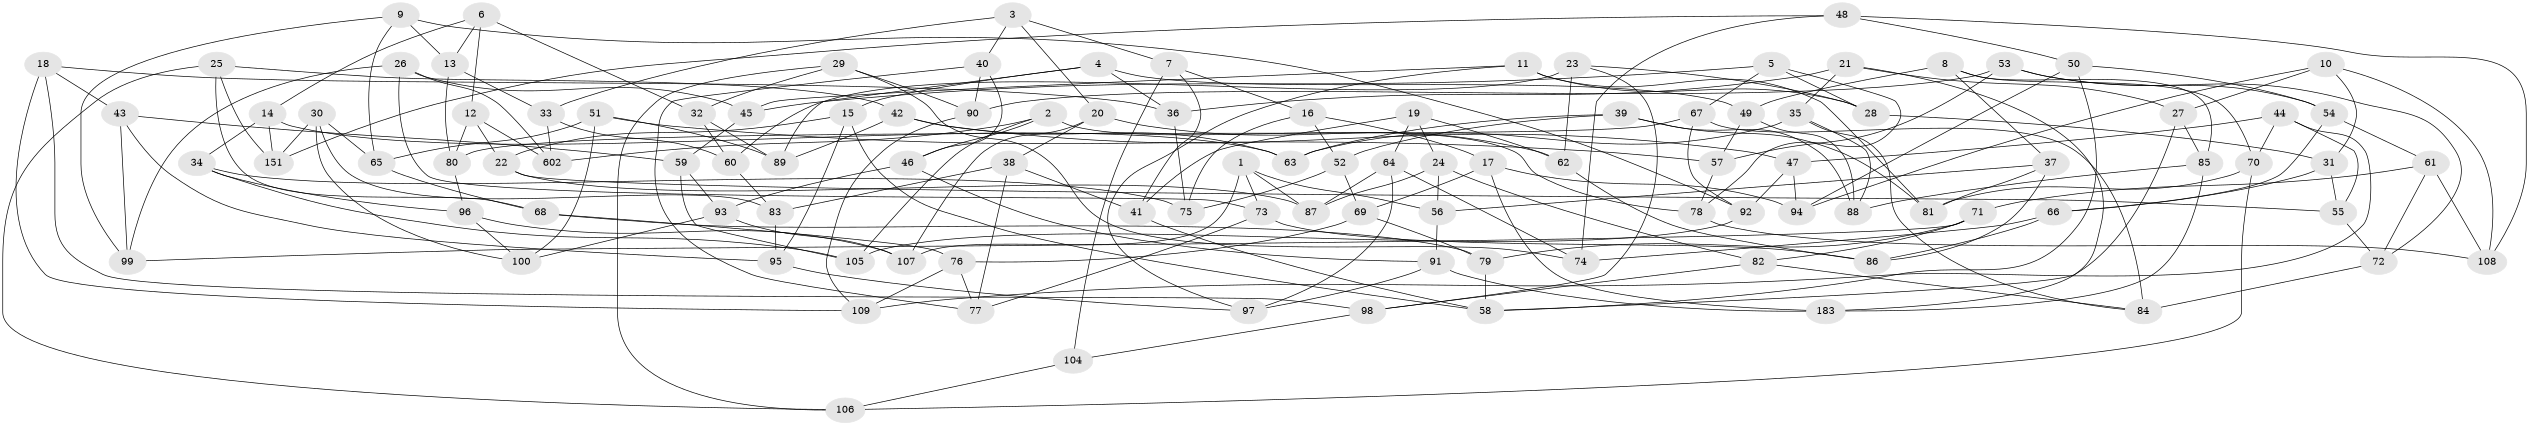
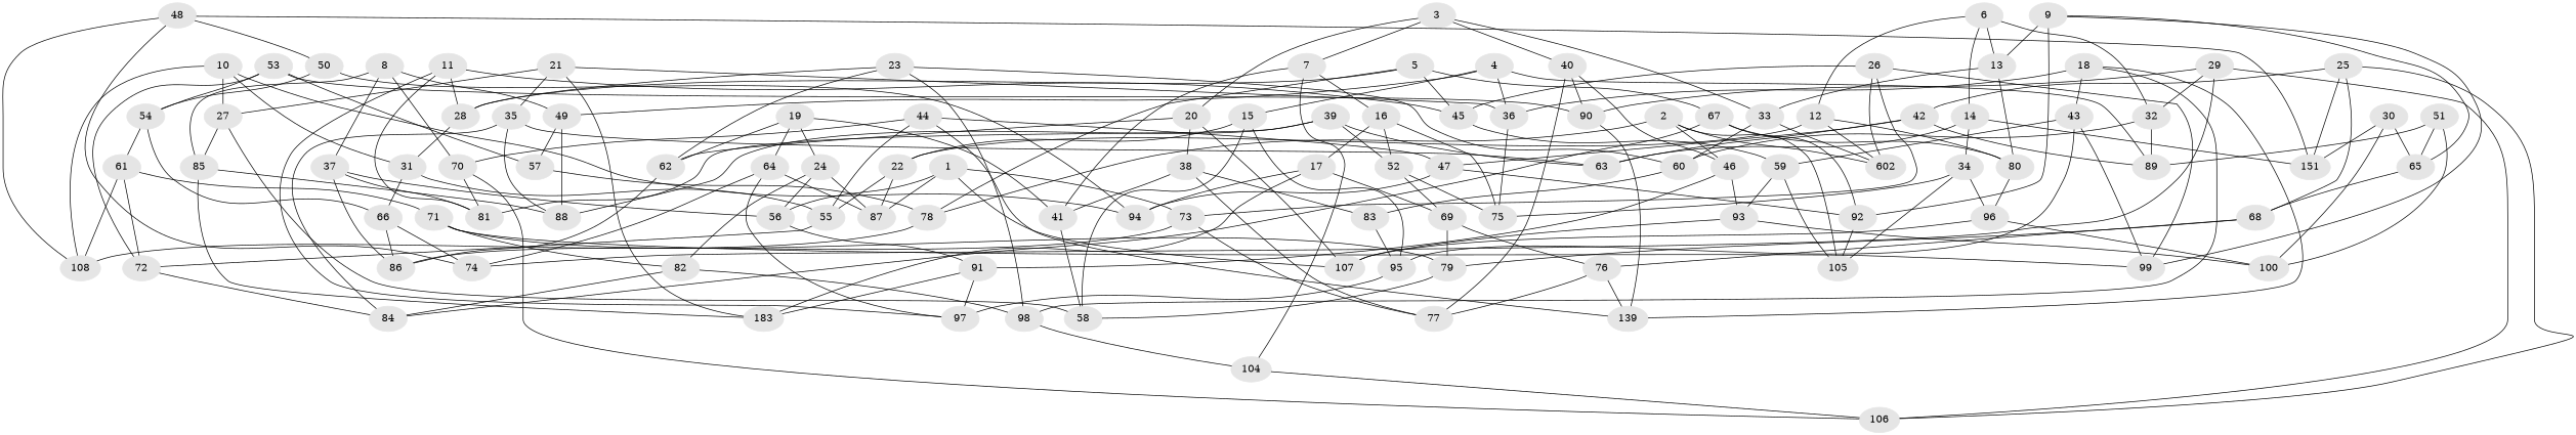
  graph {
    node [color=gray90 style=filled]
    1
    56
    73
    87
    107
    91
    86
    77
    2
    46
    78
    n12 [label=602]
    105
    93
    108
    3
    7
    20
    33
    40
    16
    41
    104
    62
    38
    60
    90
    4
    15
    36
    49
    89
    22
    58
    95
    75
    88
    57
    5
    28
    45
    67
    31
    59
    92
    80
    84
    6
    12
    13
    14
    32
    34
    63
    n55 [label=151]
    17
    52
    106
    8
    37
    70
    85
    81
    n64 [label=183]
    9
    65
    99
    68
    10
    27
    94
    55
    66
    11
    97
    96
    69
    76
    79
    18
    43
    98
-   109
+   109 [label=139]
    19
    24
    64
    82
    74
    83
    21
    35
    72
    23
    25
    42
    47
    26
    29
    30
    100
    39
    44
    48
    50
    54
    61
    51
    53
    71
    1 -- 56
    1 -- 73
    1 -- 87
    1 -- 107
    56 -- 91
    73 -- 86
    73 -- 77
    91 -- n64
    91 -- 97
    2 -- 46
    2 -- 78
    2 -- n12
    2 -- 105
    46 -- 91
    46 -- 93
    78 -- 108
    93 -- 107
    93 -- 100
    3 -- 7
    3 -- 20
    3 -- 33
    3 -- 40
    7 -- 16
    7 -- 41
    7 -- 104
    20 -- 107
    20 -- 62
    20 -- 38
    33 -- n12
    33 -- 60
    40 -- 77
    40 -- 46
    40 -- 90
    16 -- 75
    16 -- 17
    16 -- 52
    41 -- 58
    104 -- 106
    62 -- 86
    38 -- 77
    38 -- 41
    38 -- 83
    60 -- 83
    90 -- 109
    4 -- 15
    4 -- 36
    4 -- 49
    4 -- 89
    15 -- 22
    15 -- 58
    15 -- 95
    36 -- 75
    49 -- 88
    49 -- 57
    22 -- 87
    22 -- 55
    95 -- 97
    57 -- 78
    5 -- 78
    5 -- 28
    5 -- 45
    5 -- 67
    28 -- 31
    45 -- 59
    67 -- 92
    67 -- 80
    67 -- 84
    31 -- 55
    31 -- 66
    59 -- 105
    59 -- 93
    92 -- 105
    80 -- 96
    6 -- 12
    6 -- 13
    6 -- 14
    6 -- 32
    12 -- n12
    12 -- 22
    12 -- 80
    13 -- 33
    13 -- 80
    14 -- 34
    14 -- 63
    14 -- n55
    32 -- 60
    32 -- 89
    34 -- 105
    34 -- 75
    34 -- 96
    17 -- n64
    17 -- 94
    17 -- 69
    52 -- 75
    52 -- 69
    8 -- 49
    8 -- 37
    8 -- 70
    8 -- 85
    37 -- 56
    37 -- 86
    37 -- 81
    70 -- 106
    70 -- 81
    85 -- 88
    85 -- n64
    9 -- 92
    9 -- 13
    9 -- 65
    9 -- 99
    65 -- 68
    68 -- 76
    68 -- 79
    10 -- 108
    10 -- 31
    10 -- 27
    10 -- 94
    27 -- 58
    27 -- 85
    55 -- 72
    66 -- 86
    66 -- 74
    11 -- 28
    11 -- 45
    11 -- 81
    11 -- 97
    96 -- 107
    96 -- 100
    69 -- 76
    69 -- 79
    76 -- 77
    76 -- 109
    79 -- 58
    18 -- 36
    18 -- 43
    18 -- 98
    18 -- 109
    43 -- 95
    43 -- 59
    43 -- 99
    98 -- 104
    19 -- 41
    19 -- 62
    19 -- 24
    19 -- 64
    24 -- 56
    24 -- 87
    24 -- 82
    64 -- 87
    64 -- 97
    64 -- 74
    82 -- 84
    82 -- 98
    83 -- 95
    21 -- 36
    21 -- n64
    21 -- 27
    21 -- 35
    35 -- 88
    35 -- 84
    35 -- 63
    72 -- 84
    23 -- 62
    23 -- 60
    23 -- 28
    23 -- 98
    25 -- n55
    25 -- 106
    25 -- 68
    25 -- 42
    42 -- 89
    42 -- 63
    42 -- 47
    47 -- 92
    47 -- 94
    26 -- 73
    26 -- n12
    26 -- 45
    26 -- 99
    29 -- 90
    29 -- 32
    29 -- 106
    29 -- 74
    30 -- n55
    30 -- 65
-   30 -- 83
    30 -- 100
    39 -- 88
    39 -- 63
    39 -- 52
    39 -- 81
    44 -- 70
    44 -- 55
    44 -- 109
    44 -- 47
    48 -- 108
    48 -- n55
    48 -- 74
    48 -- 50
-   50 -- 58
    50 -- 94
    50 -- 54
    54 -- 66
    54 -- 61
    61 -- 108
    61 -- 72
    61 -- 71
    51 -- 89
-   51 -- 57
    51 -- 65
    51 -- 100
    53 -- 90
    53 -- 57
    53 -- 72
    53 -- 54
    71 -- 99
    71 -- 79
    71 -- 82
  }
